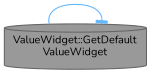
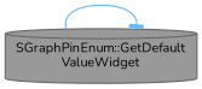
  digraph {
    rankdir=LR
    fontname=Nunito
-   n1 [color=gray40 fillcolor=grey60 fontcolor=black fontname=Nunito fontsize=10 height=0.2 label="ValueWidget::GetDefault\lValueWidget" shape=cylinder style=filled width=0.4]
+   n1 [color=gray40 fillcolor=grey60 fontcolor=black fontname=Nunito fontsize=10 height=0.2 label="SGraphPinEnum::GetDefault\lValueWidget" shape=cylinder style=filled width=0.4]
    n1 -> n1 [color=steelblue1 fontname=Nunito fontsize=10 labelfontname=Helvetica labelfontsize=10 style=solid arrowhead=tee]
  }
